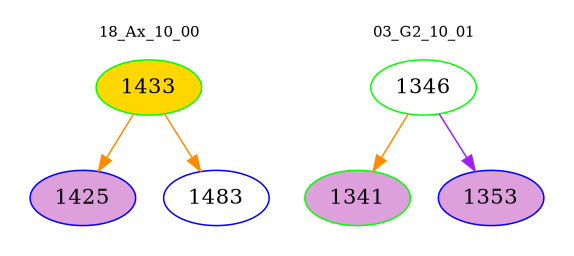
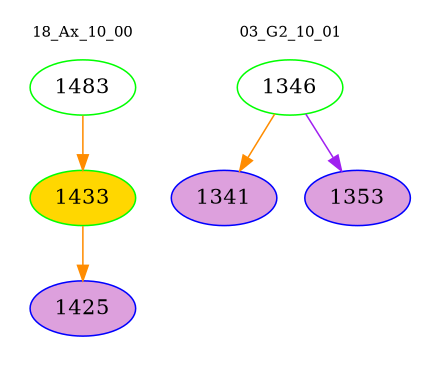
  digraph {
    node [color=blue fillcolor=plum style=filled]
    edge [color=darkorange]
    n1 [color=green fillcolor=gold label=1433]
    n2 [label=1425]
-   n3 [fillcolor=white label=1483]
+   n3 [color=green fillcolor=white label=1483]
    n4 [color=green fillcolor=white label=1346]
-   n5 [color=green label=1341]
+   n5 [label=1341]
    n6 [label=1353]
    subgraph cluster_1 {
      color=white
      fontsize=10
      label="18_Ax_10_00"
      n1
      n2
      n3
    }
    subgraph cluster_2 {
      color=white
      fontsize=10
      label="03_G2_10_01"
      n4
      n5
      n6
    }
    n1 -> n2
-   n1 -> n3
+   n3 -> n1
    n4 -> n5
    n4 -> n6 [color=purple]
  }
